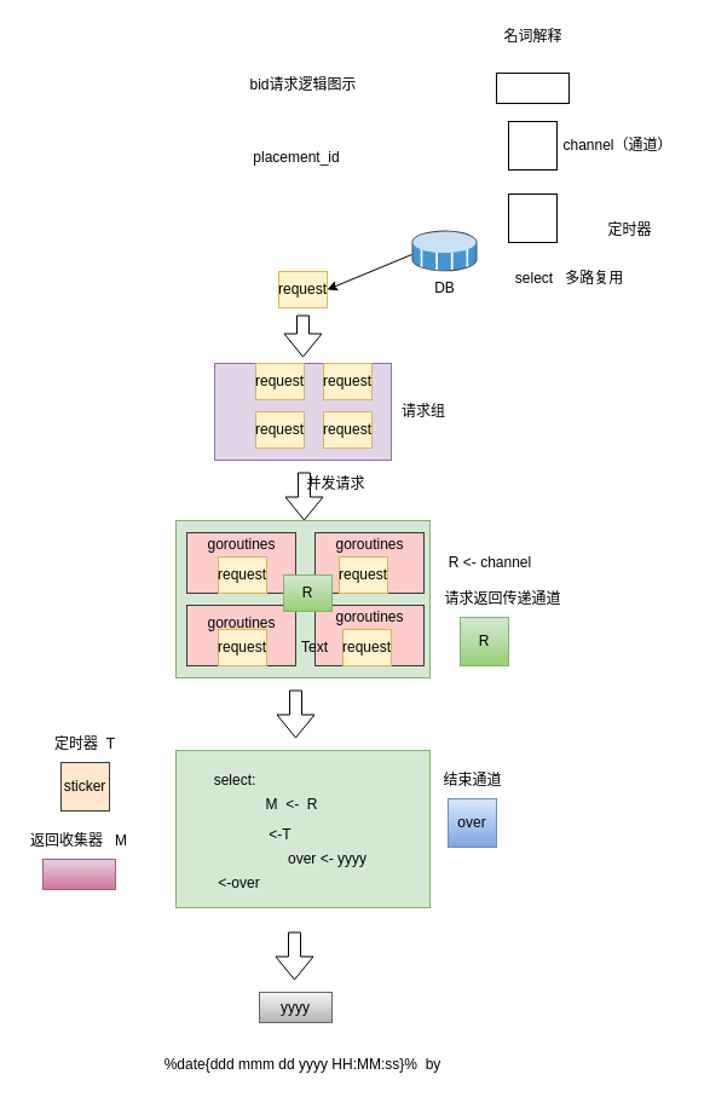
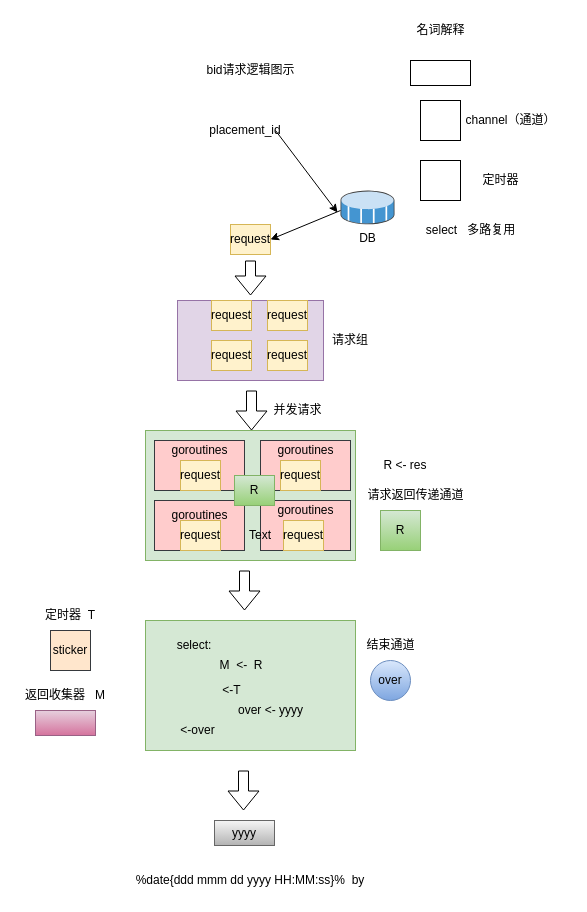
  <mxCell id="0" />
  <mxCell id="1" parent="0" />
  <mxCell id="2" value="" style="rounded=0;whiteSpace=wrap;html=1;fillColor=#e1d5e7;strokeColor=#9673a6;" vertex="1" parent="1"><mxGeometry x="177" y="300" width="146" height="80" as="geometry" /></mxCell>
  <mxCell id="3" value="request" style="rounded=0;whiteSpace=wrap;html=1;fillColor=#fff2cc;strokeColor=#d6b656;" vertex="1" parent="1"><mxGeometry x="230" y="224" width="40" height="30" as="geometry" /></mxCell>
  <mxCell id="4" value="placement_id" style="text;html=1;strokeColor=none;fillColor=none;align=center;verticalAlign=middle;whiteSpace=wrap;rounded=0;" vertex="1" parent="1"><mxGeometry x="215" y="115" width="60" height="30" as="geometry" /></mxCell>
  <mxCell id="5" value="DB" style="sketch=0;shadow=0;dashed=0;html=1;labelPosition=center;verticalLabelPosition=bottom;verticalAlign=top;align=center;outlineConnect=0;shape=mxgraph.veeam.3d.datastore_volume;" vertex="1" parent="1"><mxGeometry x="340" y="190" width="54" height="34" as="geometry" /></mxCell>
+ <mxCell id="6" value="" style="endArrow=classic;html=1;rounded=0;exitX=1;exitY=0.5;exitDx=0;exitDy=0;entryX=-0.056;entryY=0.647;entryDx=0;entryDy=0;entryPerimeter=0;" edge="1" parent="1" source="4" target="5"><mxGeometry width="50" height="50" relative="1" as="geometry"><mxPoint x="430" y="330" as="sourcePoint" /><mxPoint x="480" y="280" as="targetPoint" /></mxGeometry></mxCell>
  <mxCell id="7" value="" style="endArrow=classic;html=1;rounded=0;entryX=1;entryY=0.5;entryDx=0;entryDy=0;" edge="1" parent="1" target="3"><mxGeometry width="50" height="50" relative="1" as="geometry"><mxPoint x="340" y="210" as="sourcePoint" /><mxPoint x="430" y="330" as="targetPoint" /></mxGeometry></mxCell>
  <mxCell id="8" value="request" style="rounded=0;whiteSpace=wrap;html=1;fillColor=#fff2cc;strokeColor=#d6b656;" vertex="1" parent="1"><mxGeometry x="211" y="300" width="40" height="30" as="geometry" /></mxCell>
  <mxCell id="9" value="request" style="rounded=0;whiteSpace=wrap;html=1;fillColor=#fff2cc;strokeColor=#d6b656;" vertex="1" parent="1"><mxGeometry x="267" y="300" width="40" height="30" as="geometry" /></mxCell>
  <mxCell id="10" value="request" style="rounded=0;whiteSpace=wrap;html=1;fillColor=#fff2cc;strokeColor=#d6b656;" vertex="1" parent="1"><mxGeometry x="211" y="340" width="40" height="30" as="geometry" /></mxCell>
  <mxCell id="11" value="request" style="rounded=0;whiteSpace=wrap;html=1;fillColor=#fff2cc;strokeColor=#d6b656;" vertex="1" parent="1"><mxGeometry x="267" y="340" width="40" height="30" as="geometry" /></mxCell>
  <mxCell id="12" value="" style="shape=flexArrow;endArrow=classic;html=1;rounded=0;" edge="1" parent="1"><mxGeometry width="50" height="50" relative="1" as="geometry"><mxPoint x="250" y="260" as="sourcePoint" /><mxPoint x="250" y="295" as="targetPoint" /></mxGeometry></mxCell>
  <mxCell id="13" value="请求组" style="text;html=1;strokeColor=none;fillColor=none;align=center;verticalAlign=middle;whiteSpace=wrap;rounded=0;" vertex="1" parent="1"><mxGeometry x="320" y="325" width="60" height="30" as="geometry" /></mxCell>
  <mxCell id="14" value="" style="rounded=0;whiteSpace=wrap;html=1;fillColor=#d5e8d4;strokeColor=#82b366;" vertex="1" parent="1"><mxGeometry x="145" y="430" width="210" height="130" as="geometry" /></mxCell>
  <mxCell id="15" value="" style="rounded=0;whiteSpace=wrap;html=1;fillColor=#ffcccc;strokeColor=#36393d;" vertex="1" parent="1"><mxGeometry x="154" y="440" width="90" height="50" as="geometry" /></mxCell>
  <mxCell id="16" value="goroutines" style="text;html=1;align=center;verticalAlign=middle;resizable=0;points=[];autosize=1;strokeColor=none;fillColor=none;" vertex="1" parent="1"><mxGeometry x="164" y="440" width="70" height="20" as="geometry" /></mxCell>
  <mxCell id="17" value="" style="rounded=0;whiteSpace=wrap;html=1;fillColor=#ffcccc;strokeColor=#36393d;" vertex="1" parent="1"><mxGeometry x="154" y="500" width="90" height="50" as="geometry" /></mxCell>
  <mxCell id="18" value="" style="rounded=0;whiteSpace=wrap;html=1;fillColor=#ffcccc;strokeColor=#36393d;" vertex="1" parent="1"><mxGeometry x="260" y="500" width="90" height="50" as="geometry" /></mxCell>
  <mxCell id="19" value="goroutines" style="text;html=1;align=center;verticalAlign=middle;resizable=0;points=[];autosize=1;strokeColor=none;fillColor=none;" vertex="1" parent="1"><mxGeometry x="270" y="500" width="70" height="20" as="geometry" /></mxCell>
  <mxCell id="20" value="goroutines" style="text;html=1;align=center;verticalAlign=middle;resizable=0;points=[];autosize=1;strokeColor=none;fillColor=none;" vertex="1" parent="1"><mxGeometry x="164" y="505" width="70" height="20" as="geometry" /></mxCell>
  <mxCell id="21" value="" style="rounded=0;whiteSpace=wrap;html=1;fillColor=#ffcccc;strokeColor=#36393d;" vertex="1" parent="1"><mxGeometry x="260" y="440" width="90" height="50" as="geometry" /></mxCell>
  <mxCell id="22" value="goroutines" style="text;html=1;align=center;verticalAlign=middle;resizable=0;points=[];autosize=1;strokeColor=none;fillColor=none;" vertex="1" parent="1"><mxGeometry x="270" y="440" width="70" height="20" as="geometry" /></mxCell>
  <mxCell id="23" value="request" style="rounded=0;whiteSpace=wrap;html=1;fillColor=#fff2cc;strokeColor=#d6b656;" vertex="1" parent="1"><mxGeometry x="180" y="460" width="40" height="30" as="geometry" /></mxCell>
  <mxCell id="24" value="request" style="rounded=0;whiteSpace=wrap;html=1;fillColor=#fff2cc;strokeColor=#d6b656;" vertex="1" parent="1"><mxGeometry x="280" y="460" width="40" height="30" as="geometry" /></mxCell>
  <mxCell id="25" value="request" style="rounded=0;whiteSpace=wrap;html=1;fillColor=#fff2cc;strokeColor=#d6b656;" vertex="1" parent="1"><mxGeometry x="283" y="520" width="40" height="30" as="geometry" /></mxCell>
  <mxCell id="26" value="request" style="rounded=0;whiteSpace=wrap;html=1;fillColor=#fff2cc;strokeColor=#d6b656;" vertex="1" parent="1"><mxGeometry x="180" y="520" width="40" height="30" as="geometry" /></mxCell>
  <mxCell id="27" value="" style="shape=flexArrow;endArrow=classic;html=1;rounded=0;" edge="1" parent="1"><mxGeometry width="50" height="50" relative="1" as="geometry"><mxPoint x="251" y="390" as="sourcePoint" /><mxPoint x="251" y="430" as="targetPoint" /></mxGeometry></mxCell>
- <mxCell id="28" value="并发请求" style="text;html=1;align=center;verticalAlign=middle;resizable=0;points=[];autosize=1;strokeColor=none;fillColor=none;" vertex="1" parent="1"><mxGeometry x="247" y="390" width="60" height="20" as="geometry" /></mxCell>
- <mxCell id="29" value="R &amp;lt;- channel" style="text;html=1;strokeColor=none;fillColor=none;align=center;verticalAlign=middle;whiteSpace=wrap;rounded=0;" vertex="1" parent="1"><mxGeometry x="355" y="450" width="100" height="30" as="geometry" /></mxCell>
+ <mxCell id="28" value="并发请求" style="text;html=1;align=center;verticalAlign=middle;resizable=0;points=[];autosize=1;strokeColor=none;fillColor=none;" vertex="1" parent="1"><mxGeometry x="267" y="400" width="60" height="20" as="geometry" /></mxCell>
+ <mxCell id="29" value="R &amp;lt;- res" style="text;html=1;strokeColor=none;fillColor=none;align=center;verticalAlign=middle;whiteSpace=wrap;rounded=0;" vertex="1" parent="1"><mxGeometry x="355" y="450" width="100" height="30" as="geometry" /></mxCell>
  <mxCell id="30" value="" style="rounded=0;whiteSpace=wrap;html=1;fillColor=#d5e8d4;strokeColor=#82b366;" vertex="1" parent="1"><mxGeometry x="145" y="620" width="210" height="130" as="geometry" /></mxCell>
  <mxCell id="31" value="sticker" style="rounded=0;whiteSpace=wrap;html=1;fillColor=#ffe6cc;strokeColor=#36393d;" vertex="1" parent="1"><mxGeometry x="50" y="630" width="40" height="40" as="geometry" /></mxCell>
  <mxCell id="32" value="Text" style="text;html=1;strokeColor=none;fillColor=none;align=center;verticalAlign=middle;whiteSpace=wrap;rounded=0;" vertex="1" parent="1"><mxGeometry x="230" y="520" width="60" height="30" as="geometry" /></mxCell>
  <mxCell id="33" value="定时器&amp;nbsp; T" style="text;html=1;strokeColor=none;fillColor=none;align=center;verticalAlign=middle;whiteSpace=wrap;rounded=0;" vertex="1" parent="1"><mxGeometry x="40" y="600" width="60" height="30" as="geometry" /></mxCell>
  <mxCell id="34" value="select:" style="text;html=1;strokeColor=none;fillColor=none;align=center;verticalAlign=middle;whiteSpace=wrap;rounded=0;" vertex="1" parent="1"><mxGeometry x="164" y="630" width="60" height="30" as="geometry" /></mxCell>
  <mxCell id="35" value="返回收集器&amp;nbsp; &amp;nbsp;M" style="text;html=1;strokeColor=none;fillColor=none;align=center;verticalAlign=middle;whiteSpace=wrap;rounded=0;" vertex="1" parent="1"><mxGeometry x="20" y="680" width="90" height="30" as="geometry" /></mxCell>
  <mxCell id="36" value="M&amp;nbsp; &amp;lt;-&amp;nbsp; R" style="text;html=1;strokeColor=none;fillColor=none;align=center;verticalAlign=middle;whiteSpace=wrap;rounded=0;" vertex="1" parent="1"><mxGeometry x="211" y="650" width="60" height="30" as="geometry" /></mxCell>
  <mxCell id="37" value="&amp;lt;-T" style="text;html=1;align=center;verticalAlign=middle;resizable=0;points=[];autosize=1;strokeColor=none;fillColor=none;" vertex="1" parent="1"><mxGeometry x="216" y="680" width="30" height="20" as="geometry" /></mxCell>
  <mxCell id="38" value="" style="shape=flexArrow;endArrow=classic;html=1;rounded=0;" edge="1" parent="1"><mxGeometry width="50" height="50" relative="1" as="geometry"><mxPoint x="244" y="570" as="sourcePoint" /><mxPoint x="244" y="610" as="targetPoint" /></mxGeometry></mxCell>
  <mxCell id="39" value="" style="shape=flexArrow;endArrow=classic;html=1;rounded=0;" edge="1" parent="1"><mxGeometry width="50" height="50" relative="1" as="geometry"><mxPoint x="243" y="770" as="sourcePoint" /><mxPoint x="243" y="810" as="targetPoint" /></mxGeometry></mxCell>
- <mxCell id="40" value="over" style="rounded=0;whiteSpace=wrap;html=1;fillColor=#dae8fc;strokeColor=#6c8ebf;gradientColor=#7ea6e0;" vertex="1" parent="1"><mxGeometry x="370" y="660" width="40" height="40" as="geometry" /></mxCell>
+ <mxCell id="40" value="over" style="ellipse;whiteSpace=wrap;html=1;fillColor=#dae8fc;strokeColor=#6c8ebf;gradientColor=#7ea6e0;" vertex="1" parent="1"><mxGeometry x="370" y="660" width="40" height="40" as="geometry" /></mxCell>
  <mxCell id="41" value="结束通道" style="text;html=1;align=center;verticalAlign=middle;resizable=0;points=[];autosize=1;strokeColor=none;fillColor=none;" vertex="1" parent="1"><mxGeometry x="360" y="635" width="60" height="20" as="geometry" /></mxCell>
  <mxCell id="42" value="over &amp;lt;- yyyy" style="text;html=1;align=center;verticalAlign=middle;resizable=0;points=[];autosize=1;strokeColor=none;fillColor=none;" vertex="1" parent="1"><mxGeometry x="230" y="700" width="80" height="20" as="geometry" /></mxCell>
  <mxCell id="43" value="&amp;lt;-over" style="text;html=1;align=center;verticalAlign=middle;resizable=0;points=[];autosize=1;strokeColor=none;fillColor=none;" vertex="1" parent="1"><mxGeometry x="172" y="720" width="50" height="20" as="geometry" /></mxCell>
  <mxCell id="44" value="R" style="rounded=0;whiteSpace=wrap;html=1;fillColor=#d5e8d4;strokeColor=#82b366;gradientColor=#97d077;" vertex="1" parent="1"><mxGeometry x="380" y="510" width="40" height="40" as="geometry" /></mxCell>
  <mxCell id="45" value="请求返回传递通道" style="text;html=1;align=center;verticalAlign=middle;resizable=0;points=[];autosize=1;strokeColor=none;fillColor=none;" vertex="1" parent="1"><mxGeometry x="360" y="485" width="110" height="20" as="geometry" /></mxCell>
  <mxCell id="46" value="R" style="rounded=0;whiteSpace=wrap;html=1;fillColor=#d5e8d4;strokeColor=#82b366;gradientColor=#97d077;" vertex="1" parent="1"><mxGeometry x="234" y="475" width="40" height="30" as="geometry" /></mxCell>
  <mxCell id="47" value="" style="rounded=0;whiteSpace=wrap;html=1;fillColor=#e6d0de;gradientColor=#d5739d;strokeColor=#996185;" vertex="1" parent="1"><mxGeometry x="35" y="710" width="60" height="25" as="geometry" /></mxCell>
  <mxCell id="48" value="bid请求逻辑图示" style="text;html=1;align=center;verticalAlign=middle;resizable=0;points=[];autosize=1;strokeColor=none;fillColor=none;" vertex="1" parent="1"><mxGeometry x="200" y="60" width="100" height="20" as="geometry" /></mxCell>
  <mxCell id="49" value="" style="rounded=0;whiteSpace=wrap;html=1;" vertex="1" parent="1"><mxGeometry x="420" y="100" width="40" height="40" as="geometry" /></mxCell>
  <mxCell id="50" value="channel（通道）" style="text;html=1;align=center;verticalAlign=middle;resizable=0;points=[];autosize=1;strokeColor=none;fillColor=none;" vertex="1" parent="1"><mxGeometry x="455" y="110" width="110" height="20" as="geometry" /></mxCell>
  <mxCell id="51" value="yyyy" style="rounded=0;whiteSpace=wrap;html=1;fillColor=#f5f5f5;gradientColor=#b3b3b3;strokeColor=#666666;" vertex="1" parent="1"><mxGeometry x="214" y="820" width="60" height="25" as="geometry" /></mxCell>
  <mxCell id="52" value="" style="rounded=0;whiteSpace=wrap;html=1;" vertex="1" parent="1"><mxGeometry x="410" y="60" width="60" height="25" as="geometry" /></mxCell>
  <mxCell id="53" value="select&amp;nbsp; &amp;nbsp;多路复用" style="text;html=1;align=center;verticalAlign=middle;resizable=0;points=[];autosize=1;strokeColor=none;fillColor=none;" vertex="1" parent="1"><mxGeometry x="420" y="220" width="100" height="20" as="geometry" /></mxCell>
  <mxCell id="54" value="" style="rounded=0;whiteSpace=wrap;html=1;" vertex="1" parent="1"><mxGeometry x="420" y="160" width="40" height="40" as="geometry" /></mxCell>
- <mxCell id="55" value="定时器" style="text;html=1;align=center;verticalAlign=middle;resizable=0;points=[];autosize=1;strokeColor=none;fillColor=none;" vertex="1" parent="1"><mxGeometry x="495" y="180" width="50" height="20" as="geometry" /></mxCell>
+ <mxCell id="55" value="定时器" style="text;html=1;align=center;verticalAlign=middle;resizable=0;points=[];autosize=1;strokeColor=none;fillColor=none;" vertex="1" parent="1"><mxGeometry x="475" y="170" width="50" height="20" as="geometry" /></mxCell>
  <mxCell id="56" value="名词解释" style="text;html=1;align=center;verticalAlign=middle;resizable=0;points=[];autosize=1;strokeColor=none;fillColor=none;" vertex="1" parent="1"><mxGeometry x="410" y="20" width="60" height="20" as="geometry" /></mxCell>
  <mxCell id="57" value="%date{ddd mmm dd yyyy HH:MM:ss}%&amp;nbsp; by glong" style="text;html=1;strokeColor=none;fillColor=none;align=center;verticalAlign=middle;whiteSpace=wrap;overflow=hidden;" vertex="1" parent="1"><mxGeometry x="130" y="870" width="240" height="20" as="geometry" /></mxCell>
